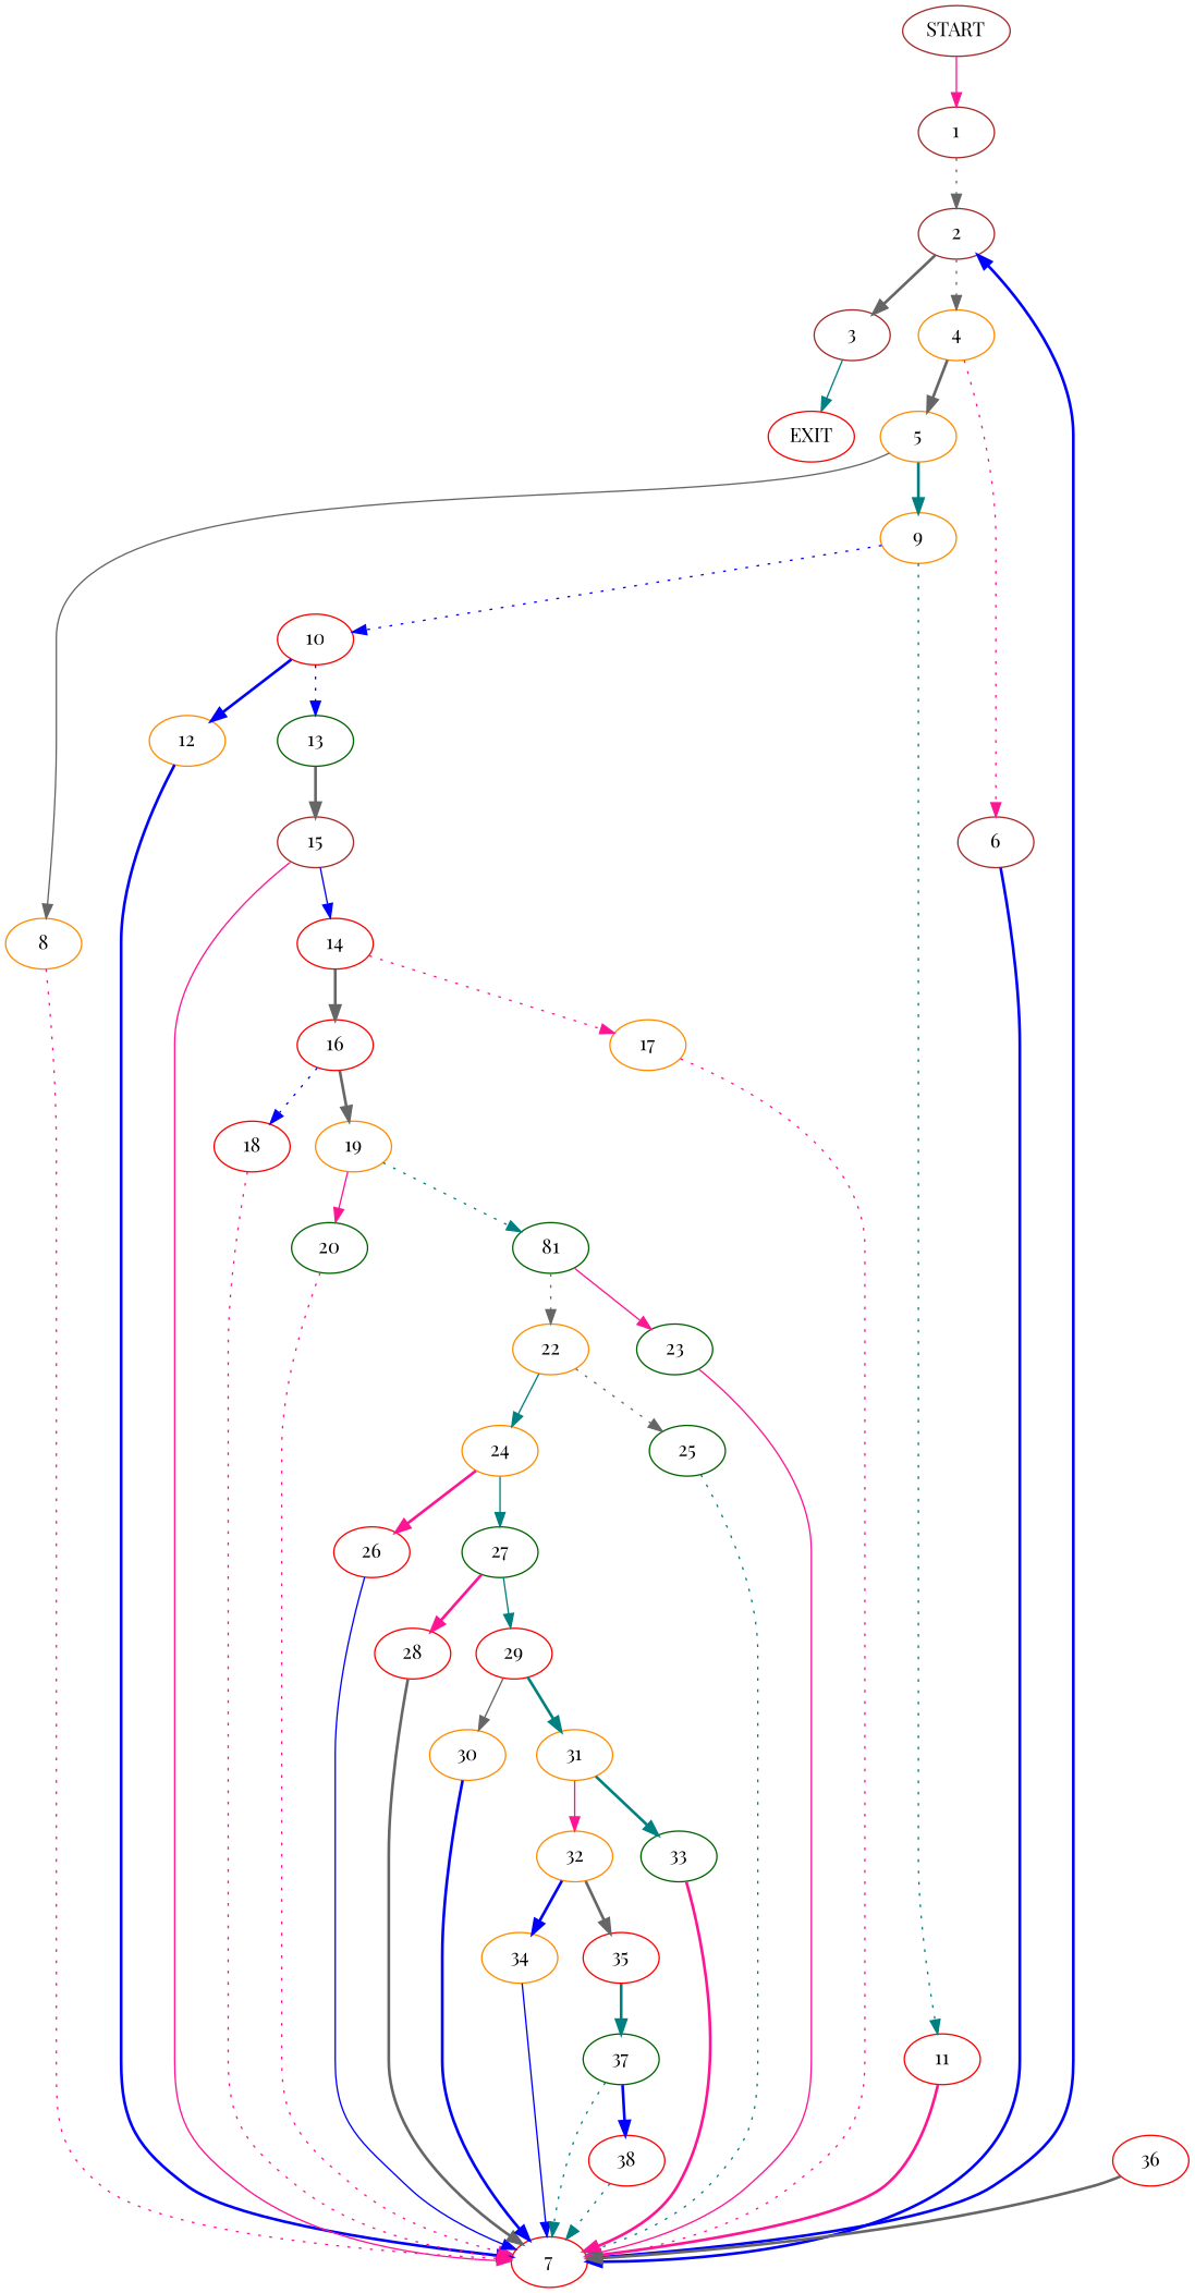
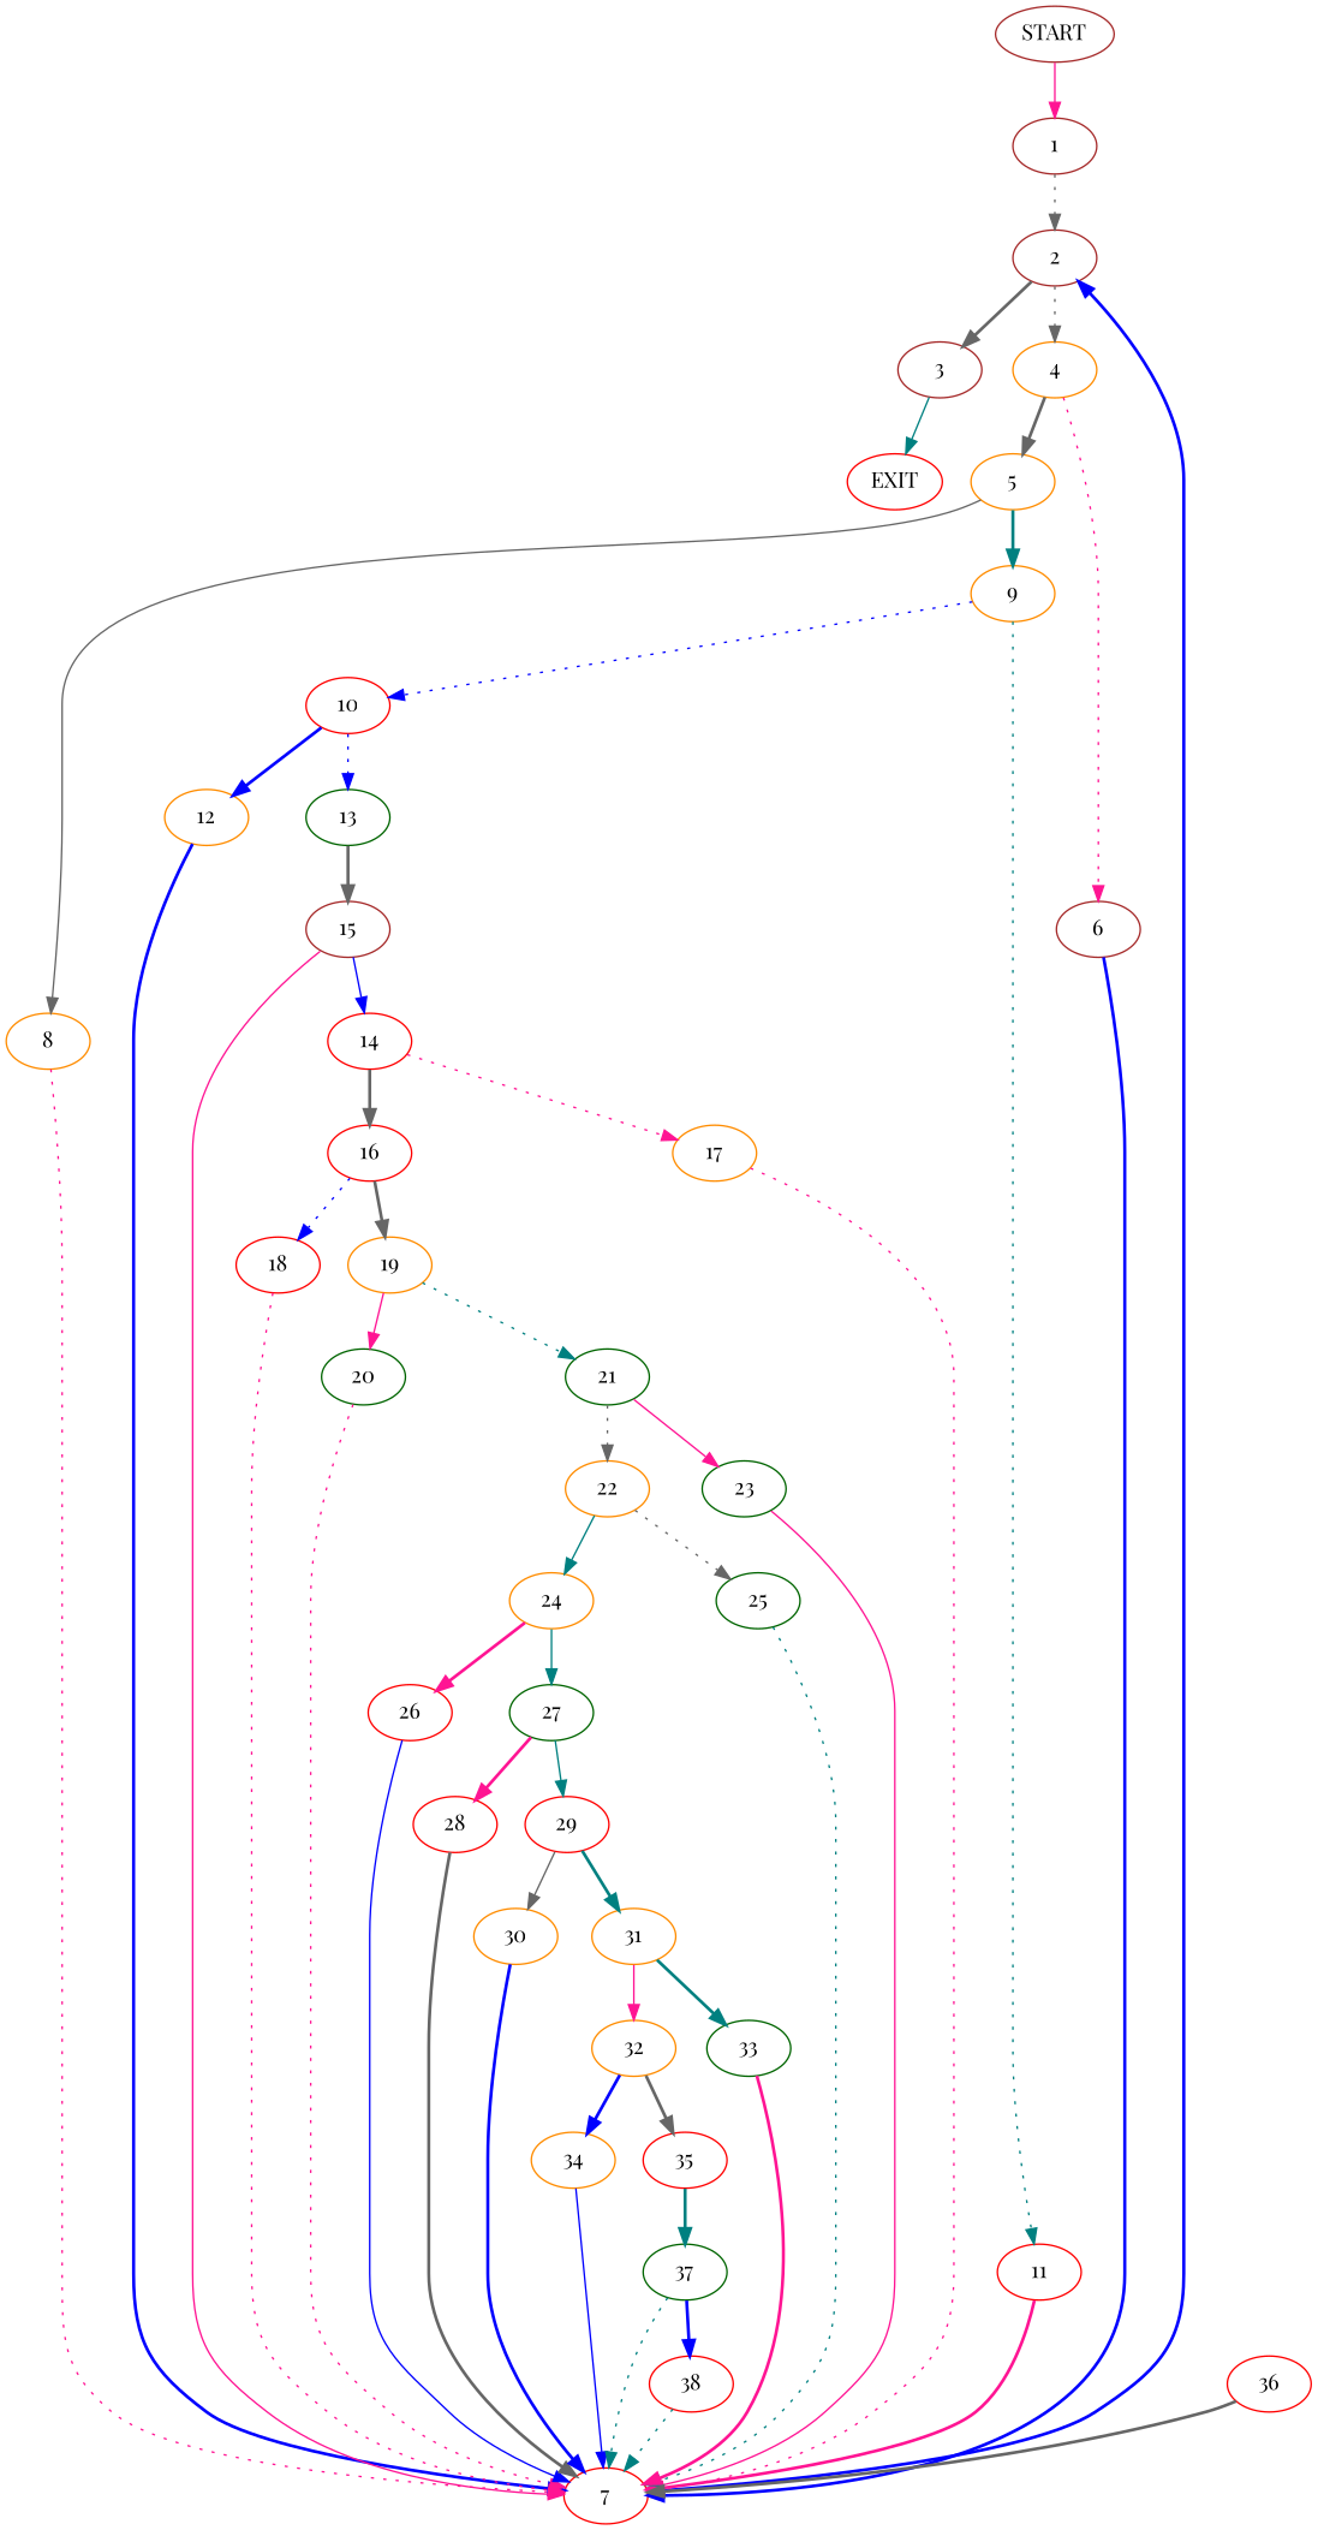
  digraph {
    fontname="Playfair Display"
    node [color=red fontname="Playfair Display"]
    edge [color=deeppink fontname="Playfair Display" style=bold]
    n1 [color=brown label=START]
    1 [color=brown]
    2 [color=brown]
    n4 [label=EXIT]
    3 [color=brown]
    4 [color=darkorange]
    5 [color=darkorange]
    6 [color=brown]
    8 [color=darkorange]
    9 [color=darkorange]
    7
    10
    11
    12 [color=darkorange]
    13 [color=darkgreen]
    15 [color=brown]
    14
    16
    17 [color=darkorange]
    18
    19 [color=darkorange]
    20 [color=darkgreen]
-   21 [color=darkgreen label=81]
+   21 [color=darkgreen]
    22 [color=darkorange]
    23 [color=darkgreen]
    24 [color=darkorange]
    25 [color=darkgreen]
    26
    27 [color=darkgreen]
    28
    29
    30 [color=darkorange]
    31 [color=darkorange]
    32 [color=darkorange]
    33 [color=darkgreen]
    34 [color=darkorange]
    35
    37 [color=darkgreen]
    36
    38
    n1 -> 1 [style=solid]
    1 -> 2 [color=gray40 style=dotted]
    2 -> 3 [color=gray40]
    2 -> 4 [color=gray40 style=dotted]
    3 -> n4 [color=teal style=solid]
    4 -> 5 [color=gray40]
    4 -> 6 [style=dotted]
    5 -> 8 [color=gray40 style=solid]
    5 -> 9 [color=teal]
    6 -> 7 [color=blue]
    8 -> 7 [style=dotted]
    9 -> 10 [color=blue style=dotted]
    9 -> 11 [color=teal style=dotted]
    7 -> 2 [color=blue]
    10 -> 12 [color=blue]
    10 -> 13 [color=blue style=dotted]
    11 -> 7
    12 -> 7 [color=blue]
    13 -> 15 [color=gray40]
    15 -> 7 [style=solid]
    15 -> 14 [color=blue style=solid]
    14 -> 16 [color=gray40]
    14 -> 17 [style=dotted]
    16 -> 18 [color=blue style=dotted]
    16 -> 19 [color=gray40]
    17 -> 7 [style=dotted]
    18 -> 7 [style=dotted]
    19 -> 20 [style=solid]
    19 -> 21 [color=teal style=dotted]
    20 -> 7 [style=dotted]
    21 -> 22 [color=gray40 style=dotted]
    21 -> 23 [style=solid]
    22 -> 24 [color=teal style=solid]
    22 -> 25 [color=gray40 style=dotted]
    23 -> 7 [style=solid]
    24 -> 26
    24 -> 27 [color=teal style=solid]
    25 -> 7 [color=teal style=dotted]
    26 -> 7 [color=blue style=solid]
    27 -> 28
    27 -> 29 [color=teal style=solid]
    28 -> 7 [color=gray40]
    29 -> 30 [color=gray40 style=solid]
    29 -> 31 [color=teal]
    30 -> 7 [color=blue]
    31 -> 32 [style=solid]
    31 -> 33 [color=teal]
    32 -> 34 [color=blue]
    32 -> 35 [color=gray40]
    33 -> 7
    34 -> 7 [color=blue style=solid]
    35 -> 37 [color=teal]
    37 -> 7 [color=teal style=dotted]
    37 -> 38 [color=blue]
    36 -> 7 [color=gray40]
    38 -> 7 [color=teal style=dotted]
  }
